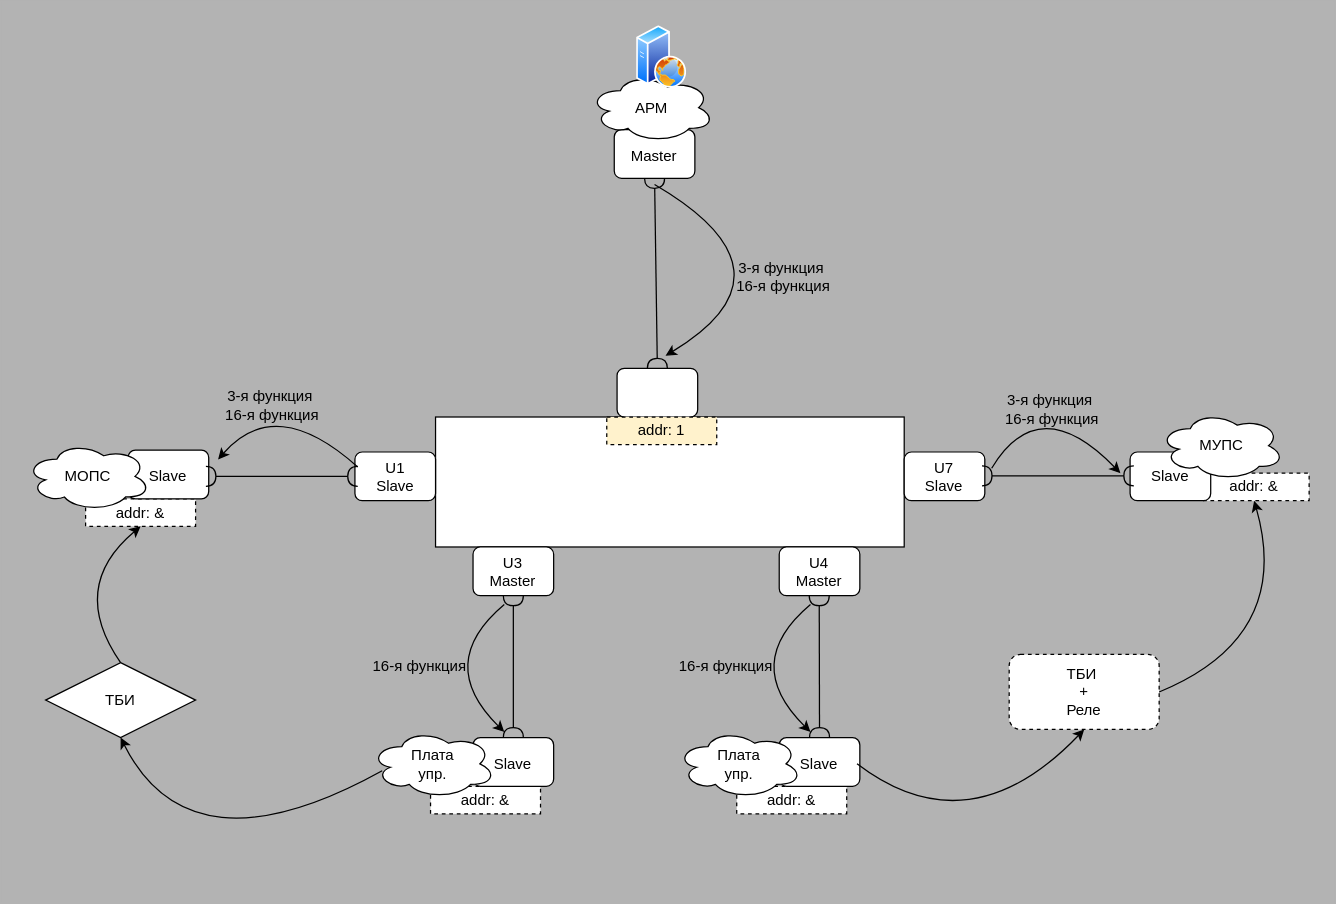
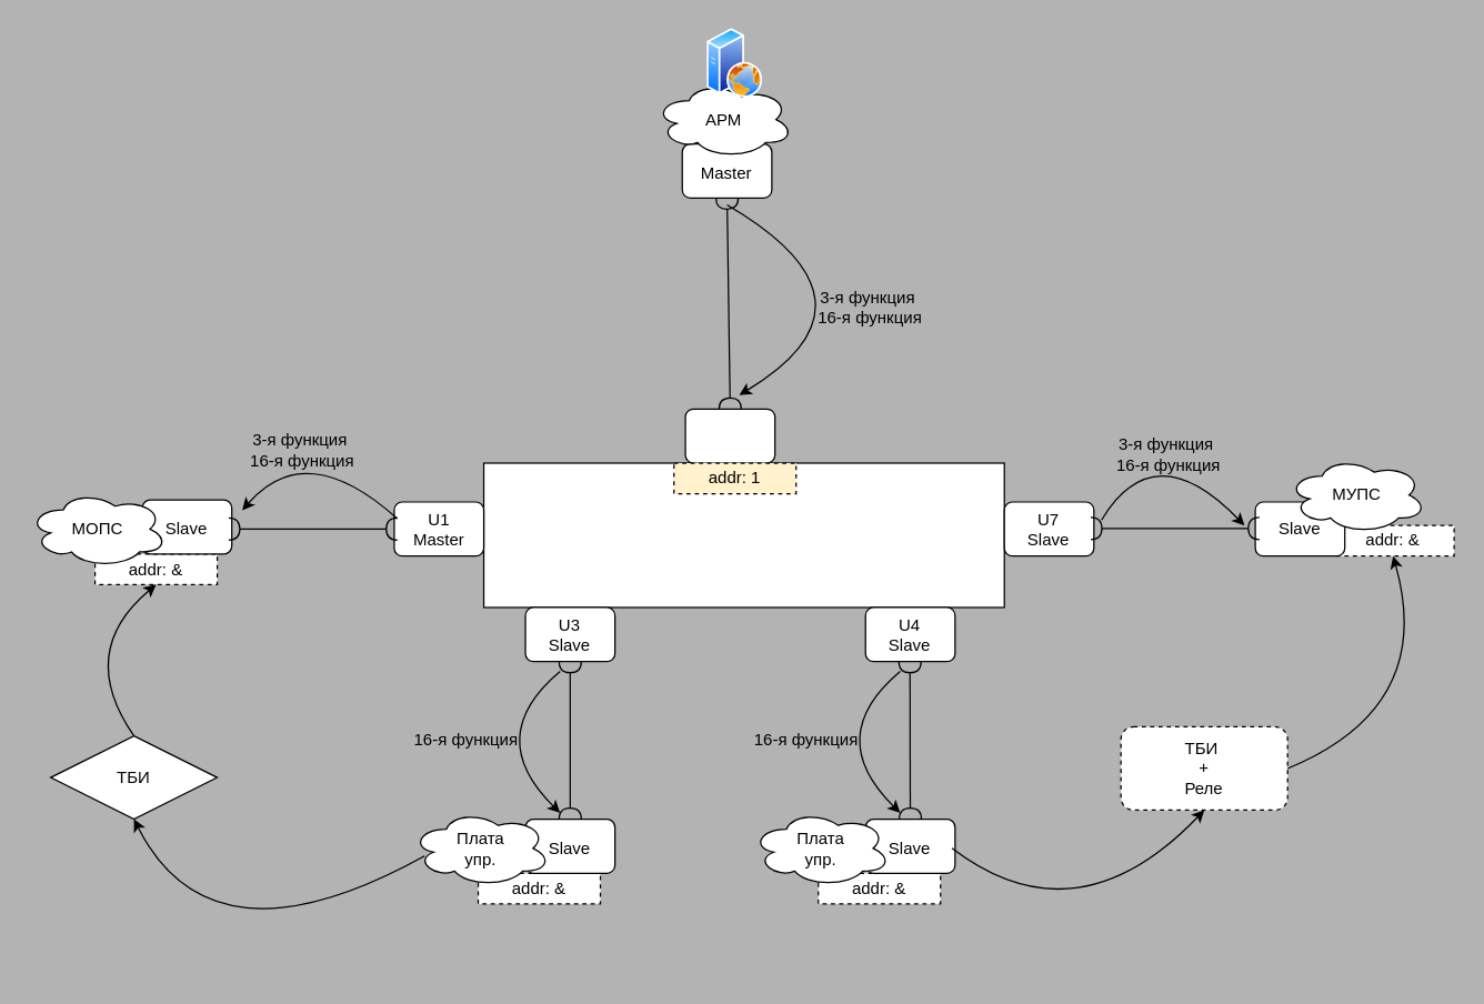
  <mxCell id="0" />
  <mxCell id="1" parent="0" />
  <mxCell id="2" value="addr: &amp;amp;" style="fontStyle=0;dashed=1;html=1;whiteSpace=wrap;" vertex="1" parent="1"><mxGeometry x="68" y="398.5" width="88" height="22" as="geometry" /></mxCell>
  <mxCell id="3" value="" style="rounded=1;whiteSpace=wrap;html=1;" vertex="1" parent="1"><mxGeometry x="102" y="359.5" width="64.5" height="39" as="geometry" /></mxCell>
  <mxCell id="4" value="Slave" style="text;html=1;align=center;verticalAlign=middle;whiteSpace=wrap;rounded=0;" vertex="1" parent="1"><mxGeometry x="104.25" y="365.5" width="60" height="30" as="geometry" /></mxCell>
  <mxCell id="5" value="" style="rounded=0;whiteSpace=wrap;html=1;" vertex="1" parent="1"><mxGeometry x="348" y="333" width="375" height="104" as="geometry" /></mxCell>
  <mxCell id="6" value="" style="rounded=1;whiteSpace=wrap;html=1;" vertex="1" parent="1"><mxGeometry x="491" y="103" width="64.5" height="39" as="geometry" /></mxCell>
  <mxCell id="7" value="АРМ" style="ellipse;shape=cloud;whiteSpace=wrap;html=1;align=center;" vertex="1" parent="1"><mxGeometry x="471" y="58" width="100" height="55" as="geometry" /></mxCell>
  <mxCell id="8" value="" style="image;aspect=fixed;perimeter=ellipsePerimeter;html=1;align=center;shadow=0;dashed=0;spacingTop=3;image=img/lib/active_directory/web_server.svg;" vertex="1" parent="1"><mxGeometry x="509" y="20" width="40" height="50" as="geometry" /></mxCell>
  <mxCell id="9" value="" style="rounded=1;whiteSpace=wrap;html=1;" vertex="1" parent="1"><mxGeometry x="493.25" y="294" width="64.5" height="39" as="geometry" /></mxCell>
  <mxCell id="10" value="" style="endArrow=halfCircle;html=1;rounded=0;entryX=0.5;entryY=0;entryDx=0;entryDy=0;strokeColor=#000000;exitX=0.5;exitY=1;exitDx=0;exitDy=0;startArrow=halfCircle;startFill=0;endFill=0;" edge="1" parent="1" source="6" target="9"><mxGeometry width="50" height="50" relative="1" as="geometry"><mxPoint x="525" y="141" as="sourcePoint" /><mxPoint x="500" y="279" as="targetPoint" /></mxGeometry></mxCell>
  <mxCell id="11" value="Master&lt;div&gt;&lt;br&gt;&lt;/div&gt;" style="text;html=1;align=center;verticalAlign=middle;whiteSpace=wrap;rounded=0;" vertex="1" parent="1"><mxGeometry x="493.25" y="117" width="60" height="30" as="geometry" /></mxCell>
  <mxCell id="12" value="3-я функция&amp;nbsp;&lt;div&gt;16-я функция&lt;/div&gt;" style="text;html=1;align=center;verticalAlign=middle;whiteSpace=wrap;rounded=0;fontColor=#000000;" vertex="1" parent="1"><mxGeometry x="579" y="206" width="95" height="30" as="geometry" /></mxCell>
  <mxCell id="13" value="addr: 1" style="fontStyle=0;dashed=1;html=1;whiteSpace=wrap;fillColor=#fff2cc;" vertex="1" parent="1"><mxGeometry x="485" y="333" width="88" height="22" as="geometry" /></mxCell>
  <mxCell id="14" value="" style="rounded=1;whiteSpace=wrap;html=1;" vertex="1" parent="1"><mxGeometry x="283.5" y="361" width="64.5" height="39" as="geometry" /></mxCell>
- <mxCell id="15" value="U1&lt;div&gt;Slave&lt;/div&gt;" style="text;html=1;align=center;verticalAlign=middle;whiteSpace=wrap;rounded=0;" vertex="1" parent="1"><mxGeometry x="285.75" y="365.5" width="60" height="30" as="geometry" /></mxCell>
+ <mxCell id="15" value="U1&lt;div&gt;Master&lt;/div&gt;" style="text;html=1;align=center;verticalAlign=middle;whiteSpace=wrap;rounded=0;" vertex="1" parent="1"><mxGeometry x="285.75" y="365.5" width="60" height="30" as="geometry" /></mxCell>
  <mxCell id="16" value="" style="rounded=1;whiteSpace=wrap;html=1;" vertex="1" parent="1"><mxGeometry x="723" y="361" width="64.5" height="39" as="geometry" /></mxCell>
  <mxCell id="17" value="U7&lt;div&gt;Slave&lt;/div&gt;" style="text;html=1;align=center;verticalAlign=middle;whiteSpace=wrap;rounded=0;" vertex="1" parent="1"><mxGeometry x="725.25" y="365.5" width="60" height="30" as="geometry" /></mxCell>
  <mxCell id="18" value="" style="rounded=1;whiteSpace=wrap;html=1;" vertex="1" parent="1"><mxGeometry x="378" y="437" width="64.5" height="39" as="geometry" /></mxCell>
- <mxCell id="19" value="U3&lt;div&gt;Master&lt;/div&gt;" style="text;html=1;align=center;verticalAlign=middle;whiteSpace=wrap;rounded=0;" vertex="1" parent="1"><mxGeometry x="380.25" y="442" width="60" height="29.5" as="geometry" /></mxCell>
+ <mxCell id="19" value="U3&lt;div&gt;Slave&lt;/div&gt;" style="text;html=1;align=center;verticalAlign=middle;whiteSpace=wrap;rounded=0;" vertex="1" parent="1"><mxGeometry x="380.25" y="442" width="60" height="29.5" as="geometry" /></mxCell>
  <mxCell id="20" value="" style="rounded=1;whiteSpace=wrap;html=1;" vertex="1" parent="1"><mxGeometry x="623" y="437" width="64.5" height="39" as="geometry" /></mxCell>
- <mxCell id="21" value="U4&lt;div&gt;Master&lt;/div&gt;" style="text;html=1;align=center;verticalAlign=middle;whiteSpace=wrap;rounded=0;" vertex="1" parent="1"><mxGeometry x="625.25" y="441.5" width="60" height="30" as="geometry" /></mxCell>
+ <mxCell id="21" value="U4&lt;div&gt;Slave&lt;/div&gt;" style="text;html=1;align=center;verticalAlign=middle;whiteSpace=wrap;rounded=0;" vertex="1" parent="1"><mxGeometry x="625.25" y="441.5" width="60" height="30" as="geometry" /></mxCell>
  <mxCell id="22" value="МОПС" style="ellipse;shape=cloud;whiteSpace=wrap;html=1;align=center;" vertex="1" parent="1"><mxGeometry x="20" y="353" width="100" height="55" as="geometry" /></mxCell>
  <mxCell id="23" value="" style="endArrow=halfCircle;html=1;rounded=0;entryX=0;entryY=0.5;entryDx=0;entryDy=0;strokeColor=#000000;exitX=1;exitY=0.5;exitDx=0;exitDy=0;startArrow=halfCircle;startFill=0;endFill=0;" edge="1" parent="1" source="4" target="15"><mxGeometry width="50" height="50" relative="1" as="geometry"><mxPoint x="240" y="164" as="sourcePoint" /><mxPoint x="243" y="316" as="targetPoint" /></mxGeometry></mxCell>
  <mxCell id="24" value="3-я функция&amp;nbsp;&lt;div&gt;16-я функция&lt;/div&gt;" style="text;html=1;align=center;verticalAlign=middle;whiteSpace=wrap;rounded=0;fontColor=#000000;" vertex="1" parent="1"><mxGeometry x="170" y="309" width="95" height="30" as="geometry" /></mxCell>
  <mxCell id="25" value="" style="curved=1;endArrow=classic;html=1;rounded=0;exitX=0;exitY=0.25;exitDx=0;exitDy=0;strokeColor=#000000;" edge="1" parent="1" source="15"><mxGeometry width="50" height="50" relative="1" as="geometry"><mxPoint x="156" y="267" as="sourcePoint" /><mxPoint x="174" y="367" as="targetPoint" /><Array as="points"><mxPoint x="220" y="314" /></Array></mxGeometry></mxCell>
  <mxCell id="26" value="" style="curved=1;endArrow=classic;html=1;rounded=0;exitX=0.5;exitY=1;exitDx=0;exitDy=0;strokeColor=#000000;" edge="1" parent="1" source="11"><mxGeometry width="50" height="50" relative="1" as="geometry"><mxPoint x="709" y="276" as="sourcePoint" /><mxPoint x="532" y="284" as="targetPoint" /><Array as="points"><mxPoint x="643" y="217" /></Array></mxGeometry></mxCell>
  <mxCell id="27" value="addr: &amp;amp;" style="fontStyle=0;dashed=1;html=1;whiteSpace=wrap;" vertex="1" parent="1"><mxGeometry x="959" y="378" width="88" height="22" as="geometry" /></mxCell>
  <mxCell id="28" value="" style="rounded=1;whiteSpace=wrap;html=1;" vertex="1" parent="1"><mxGeometry x="903.75" y="361" width="64.5" height="39" as="geometry" /></mxCell>
  <mxCell id="29" value="Slave" style="text;html=1;align=center;verticalAlign=middle;whiteSpace=wrap;rounded=0;" vertex="1" parent="1"><mxGeometry x="906" y="365.5" width="60" height="30" as="geometry" /></mxCell>
  <mxCell id="30" value="МУПС" style="ellipse;shape=cloud;whiteSpace=wrap;html=1;align=center;" vertex="1" parent="1"><mxGeometry x="927" y="328.5" width="100" height="55" as="geometry" /></mxCell>
  <mxCell id="31" value="" style="endArrow=halfCircle;html=1;rounded=0;entryX=0;entryY=0.5;entryDx=0;entryDy=0;strokeColor=#000000;exitX=1;exitY=0.5;exitDx=0;exitDy=0;startArrow=halfCircle;startFill=0;endFill=0;" edge="1" parent="1"><mxGeometry width="50" height="50" relative="1" as="geometry"><mxPoint x="785.25" y="380.05" as="sourcePoint" /><mxPoint x="906.75" y="380.05" as="targetPoint" /></mxGeometry></mxCell>
  <mxCell id="32" value="3-я функция&amp;nbsp;&lt;div&gt;16-я функция&lt;/div&gt;" style="text;html=1;align=center;verticalAlign=middle;whiteSpace=wrap;rounded=0;fontColor=#000000;" vertex="1" parent="1"><mxGeometry x="794" y="312" width="95" height="30" as="geometry" /></mxCell>
  <mxCell id="33" value="" style="curved=1;endArrow=classic;html=1;rounded=0;strokeColor=#000000;" edge="1" parent="1"><mxGeometry width="50" height="50" relative="1" as="geometry"><mxPoint x="793" y="374" as="sourcePoint" /><mxPoint x="896" y="378" as="targetPoint" /><Array as="points"><mxPoint x="831" y="311" /></Array></mxGeometry></mxCell>
  <mxCell id="34" value="addr: &amp;amp;" style="fontStyle=0;dashed=1;html=1;whiteSpace=wrap;" vertex="1" parent="1"><mxGeometry x="344" y="628.5" width="88" height="22" as="geometry" /></mxCell>
  <mxCell id="35" value="" style="rounded=1;whiteSpace=wrap;html=1;" vertex="1" parent="1"><mxGeometry x="378" y="589.5" width="64.5" height="39" as="geometry" /></mxCell>
  <mxCell id="36" value="Slave" style="text;html=1;align=center;verticalAlign=middle;whiteSpace=wrap;rounded=0;" vertex="1" parent="1"><mxGeometry x="380.25" y="595.5" width="60" height="30" as="geometry" /></mxCell>
  <mxCell id="37" value="Плата&lt;div&gt;упр.&lt;/div&gt;" style="ellipse;shape=cloud;whiteSpace=wrap;html=1;align=center;" vertex="1" parent="1"><mxGeometry x="296" y="583" width="100" height="55" as="geometry" /></mxCell>
  <mxCell id="38" value="" style="endArrow=halfCircle;html=1;rounded=0;entryX=0.5;entryY=0;entryDx=0;entryDy=0;strokeColor=#000000;exitX=0.5;exitY=1;exitDx=0;exitDy=0;startArrow=halfCircle;startFill=0;endFill=0;" edge="1" parent="1" source="18" target="35"><mxGeometry width="50" height="50" relative="1" as="geometry"><mxPoint x="197" y="535" as="sourcePoint" /><mxPoint x="319" y="535" as="targetPoint" /></mxGeometry></mxCell>
  <mxCell id="39" value="&lt;div&gt;16-я функция&lt;/div&gt;" style="text;html=1;align=center;verticalAlign=middle;whiteSpace=wrap;rounded=0;fontColor=#000000;" vertex="1" parent="1"><mxGeometry x="288" y="518" width="95" height="30" as="geometry" /></mxCell>
  <mxCell id="40" value="" style="curved=1;endArrow=classic;html=1;rounded=0;strokeColor=#000000;" edge="1" parent="1"><mxGeometry width="50" height="50" relative="1" as="geometry"><mxPoint x="403" y="483" as="sourcePoint" /><mxPoint x="403" y="585" as="targetPoint" /><Array as="points"><mxPoint x="347" y="530" /></Array></mxGeometry></mxCell>
  <mxCell id="41" value="addr: &amp;amp;" style="fontStyle=0;dashed=1;html=1;whiteSpace=wrap;" vertex="1" parent="1"><mxGeometry x="589" y="628.5" width="88" height="22" as="geometry" /></mxCell>
  <mxCell id="42" value="" style="rounded=1;whiteSpace=wrap;html=1;" vertex="1" parent="1"><mxGeometry x="623" y="589.5" width="64.5" height="39" as="geometry" /></mxCell>
  <mxCell id="43" value="Slave" style="text;html=1;align=center;verticalAlign=middle;whiteSpace=wrap;rounded=0;" vertex="1" parent="1"><mxGeometry x="625.25" y="595.5" width="60" height="30" as="geometry" /></mxCell>
  <mxCell id="44" value="Плата&lt;div&gt;упр.&lt;/div&gt;" style="ellipse;shape=cloud;whiteSpace=wrap;html=1;align=center;" vertex="1" parent="1"><mxGeometry x="541" y="583" width="100" height="55" as="geometry" /></mxCell>
  <mxCell id="45" value="" style="endArrow=halfCircle;html=1;rounded=0;entryX=0.5;entryY=0;entryDx=0;entryDy=0;strokeColor=#000000;exitX=0.5;exitY=1;exitDx=0;exitDy=0;startArrow=halfCircle;startFill=0;endFill=0;" edge="1" parent="1" target="42"><mxGeometry width="50" height="50" relative="1" as="geometry"><mxPoint x="655" y="476" as="sourcePoint" /><mxPoint x="564" y="535" as="targetPoint" /></mxGeometry></mxCell>
  <mxCell id="46" value="&lt;div&gt;16-я функция&lt;/div&gt;" style="text;html=1;align=center;verticalAlign=middle;whiteSpace=wrap;rounded=0;fontColor=#000000;" vertex="1" parent="1"><mxGeometry x="533" y="518" width="95" height="30" as="geometry" /></mxCell>
  <mxCell id="47" value="" style="curved=1;endArrow=classic;html=1;rounded=0;strokeColor=#000000;" edge="1" parent="1"><mxGeometry width="50" height="50" relative="1" as="geometry"><mxPoint x="648" y="483" as="sourcePoint" /><mxPoint x="648" y="585" as="targetPoint" /><Array as="points"><mxPoint x="592" y="530" /></Array></mxGeometry></mxCell>
  <mxCell id="48" value="ТБИ" style="rhombus;whiteSpace=wrap;html=1;" vertex="1" parent="1"><mxGeometry x="36" y="529.5" width="120" height="60" as="geometry" /></mxCell>
  <mxCell id="49" value="" style="curved=1;endArrow=classic;html=1;rounded=0;strokeColor=#000000;exitX=0.093;exitY=0.6;exitDx=0;exitDy=0;exitPerimeter=0;entryX=0.5;entryY=1;entryDx=0;entryDy=0;" edge="1" parent="1" source="37" target="48"><mxGeometry width="50" height="50" relative="1" as="geometry"><mxPoint x="208" y="654" as="sourcePoint" /><mxPoint x="208" y="756" as="targetPoint" /><Array as="points"><mxPoint x="152" y="701" /></Array></mxGeometry></mxCell>
  <mxCell id="50" value="" style="curved=1;endArrow=classic;html=1;rounded=0;strokeColor=#000000;exitX=0.5;exitY=0;exitDx=0;exitDy=0;entryX=0.5;entryY=1;entryDx=0;entryDy=0;" edge="1" parent="1" source="48" target="2"><mxGeometry width="50" height="50" relative="1" as="geometry"><mxPoint x="41" y="504.5" as="sourcePoint" /><mxPoint x="-168" y="478.5" as="targetPoint" /><Array as="points"><mxPoint x="54" y="469" /></Array></mxGeometry></mxCell>
  <mxCell id="51" value="ТБИ&amp;nbsp;&lt;div&gt;+&lt;/div&gt;&lt;div&gt;Реле&lt;/div&gt;" style="rounded=1;whiteSpace=wrap;html=1;dashed=1;" vertex="1" parent="1"><mxGeometry x="807" y="523" width="120" height="60" as="geometry" /></mxCell>
  <mxCell id="52" value="" style="curved=1;endArrow=classic;html=1;rounded=0;strokeColor=#000000;exitX=1;exitY=0.5;exitDx=0;exitDy=0;entryX=0.5;entryY=1;entryDx=0;entryDy=0;" edge="1" parent="1" source="43" target="51"><mxGeometry width="50" height="50" relative="1" as="geometry"><mxPoint x="906" y="751" as="sourcePoint" /><mxPoint x="697" y="725" as="targetPoint" /><Array as="points"><mxPoint x="775" y="679" /></Array></mxGeometry></mxCell>
  <mxCell id="53" value="" style="curved=1;endArrow=classic;html=1;rounded=0;strokeColor=#000000;exitX=1;exitY=0.5;exitDx=0;exitDy=0;entryX=0.5;entryY=1;entryDx=0;entryDy=0;" edge="1" parent="1" source="51" target="27"><mxGeometry width="50" height="50" relative="1" as="geometry"><mxPoint x="938" y="551" as="sourcePoint" /><mxPoint x="1120" y="523" as="targetPoint" /><Array as="points"><mxPoint x="1034" y="509" /></Array></mxGeometry></mxCell>
